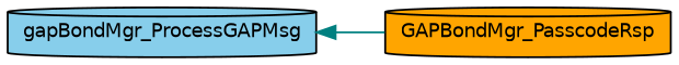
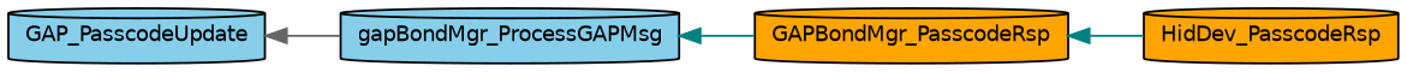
  digraph {
    rankdir=LR
    node [color=black fillcolor=skyblue fontname=Helvetica fontsize=10 shape=cylinder style=filled]
    edge [color=teal dir=back fontname=Helvetica fontsize=10 labelfontname=Helvetica labelfontsize=10 style=solid]
+   n1 [fontcolor=black height=0.2 label=GAP_PasscodeUpdate width=0.4]
    n2 [height=0.2 label=gapBondMgr_ProcessGAPMsg width=0.4]
    n3 [fillcolor=orange height=0.2 label=GAPBondMgr_PasscodeRsp width=0.4]
+   n4 [fillcolor=orange height=0.2 label=HidDev_PasscodeRsp width=0.4]
+   n1 -> n2 [color=gray40]
    n2 -> n3
+   n3 -> n4
  }
